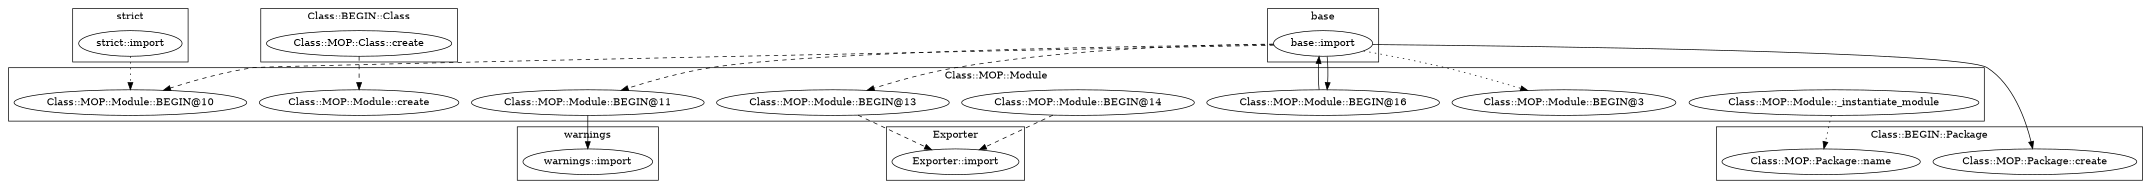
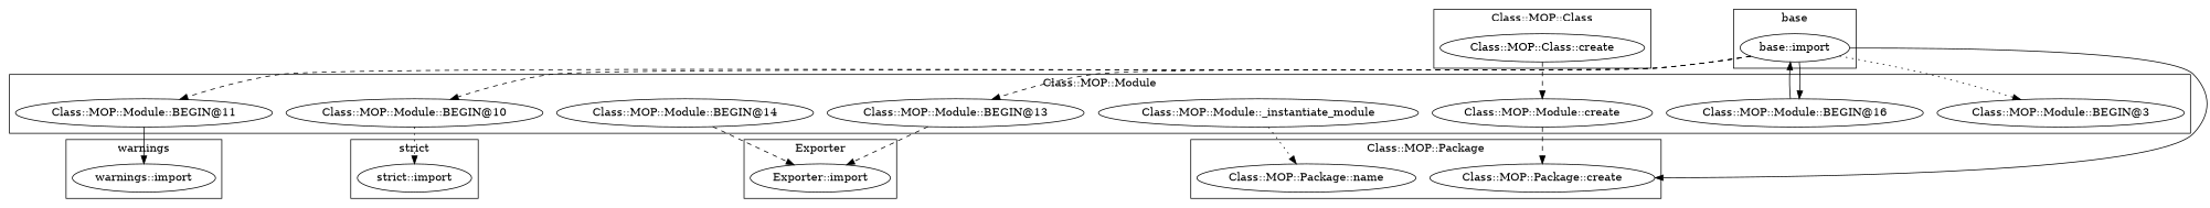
  digraph {
    edge [style=dashed]
    "Exporter::import"
    "base::import"
    "Class::MOP::Module::BEGIN@11"
    "Class::MOP::Module::BEGIN@10"
    "Class::MOP::Module::BEGIN@3"
    "Class::MOP::Module::create"
    "Class::MOP::Module::_instantiate_module"
    "Class::MOP::Module::BEGIN@14"
    "Class::MOP::Module::BEGIN@16"
    "Class::MOP::Module::BEGIN@13"
    "warnings::import"
    "strict::import"
    "Class::MOP::Class::create"
    "Class::MOP::Package::name"
    "Class::MOP::Package::create"
    subgraph cluster_1 {
      label=Exporter
      "Exporter::import"
    }
    subgraph cluster_2 {
      label=base
      "base::import"
    }
    subgraph cluster_3 {
      label="Class::MOP::Module"
      "Class::MOP::Module::BEGIN@11"
      "Class::MOP::Module::BEGIN@10"
      "Class::MOP::Module::BEGIN@3"
      "Class::MOP::Module::create"
      "Class::MOP::Module::_instantiate_module"
      "Class::MOP::Module::BEGIN@14"
      "Class::MOP::Module::BEGIN@16"
      "Class::MOP::Module::BEGIN@13"
    }
    subgraph cluster_4 {
      label=warnings
      "warnings::import"
    }
    subgraph cluster_5 {
      label="strict"
      "strict::import"
    }
    subgraph cluster_6 {
-     label="Class::BEGIN::Class"
+     label="Class::MOP::Class"
      "Class::MOP::Class::create"
    }
    subgraph cluster_7 {
-     label="Class::BEGIN::Package"
+     label="Class::MOP::Package"
      "Class::MOP::Package::name"
      "Class::MOP::Package::create"
    }
    "base::import" -> "Class::MOP::Module::BEGIN@11"
    "base::import" -> "Class::MOP::Module::BEGIN@10"
    "base::import" -> "Class::MOP::Module::BEGIN@3" [style=dotted]
    "base::import" -> "Class::MOP::Module::BEGIN@16" [style=solid]
    "base::import" -> "Class::MOP::Module::BEGIN@13"
    "base::import" -> "Class::MOP::Package::create" [style=solid]
    "Class::MOP::Module::BEGIN@11" -> "warnings::import" [style=solid]
-   "strict::import" -> "Class::MOP::Module::BEGIN@10" [style=dotted]
+   "Class::MOP::Module::BEGIN@10" -> "strict::import" [style=dotted]
+   "Class::MOP::Module::create" -> "Class::MOP::Package::create"
    "Class::MOP::Module::_instantiate_module" -> "Class::MOP::Package::name" [style=dotted]
    "Class::MOP::Module::BEGIN@14" -> "Exporter::import"
    "Class::MOP::Module::BEGIN@16" -> "base::import" [style=solid]
    "Class::MOP::Module::BEGIN@13" -> "Exporter::import"
    "Class::MOP::Class::create" -> "Class::MOP::Module::create"
  }
